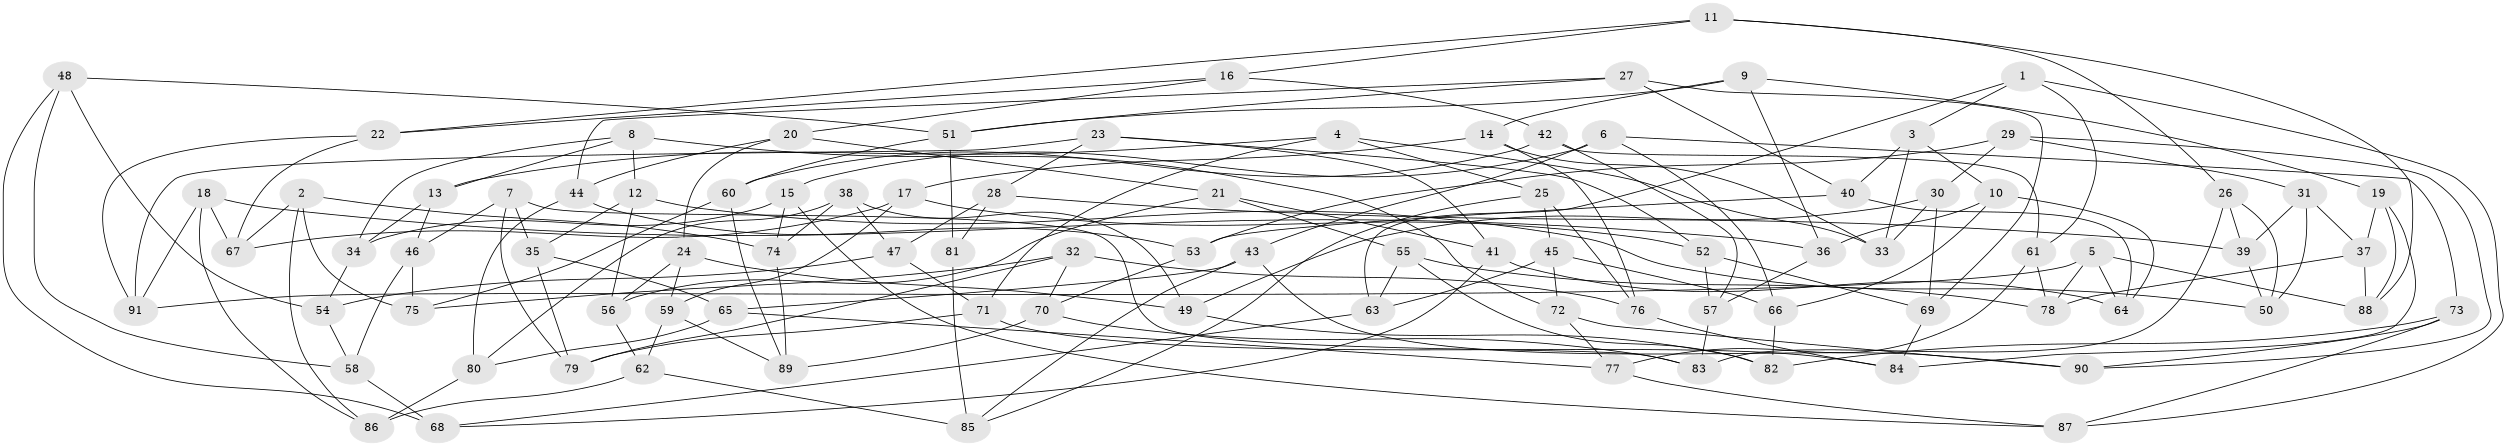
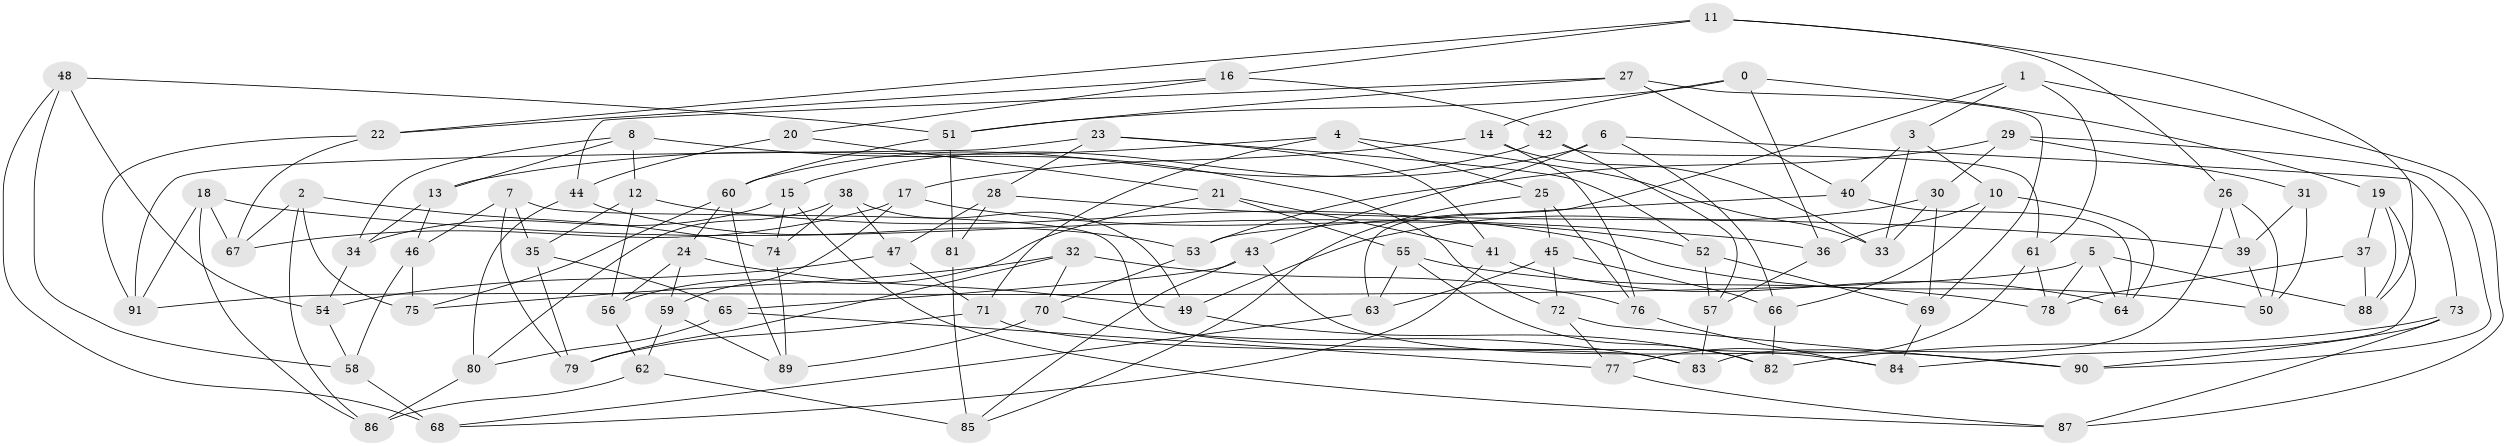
  graph {
    node [color=gray90 style=filled]
    1
    3
    61
    63
    87
    10
    33
    40
    78
    77
    68
    2
    67
    74
    75
    86
    89
    64
    66
    36
    53
    4
    13
    25
    71
    46
    34
    76
    45
    85
    79
    84
    5
    88
    91
    6
    15
    43
    73
    90
    65
    82
    7
    35
    83
    58
    8
    12
    72
    50
    56
    54
-   9
+   9 [label=0]
    14
    19
    51
    17
    37
    57
    81
    11
    16
    22
    26
    20
    42
    39
    62
    52
    59
    21
    24
    44
    60
    69
    18
    41
    55
    49
    80
    23
    28
    47
    27
    29
    30
    31
    70
    32
    38
    48
    1 -- 3
    1 -- 61
    1 -- 63
    1 -- 87
    3 -- 10
    3 -- 33
    3 -- 40
    61 -- 78
    61 -- 77
    63 -- 68
    10 -- 64
    10 -- 66
    10 -- 36
    40 -- 64
    40 -- 53
    77 -- 87
    2 -- 67
    2 -- 74
    2 -- 75
    2 -- 86
    74 -- 89
    66 -- 82
    36 -- 57
    53 -- 70
    4 -- 33
    4 -- 13
    4 -- 25
    4 -- 71
    13 -- 46
    13 -- 34
    25 -- 76
    25 -- 45
    25 -- 85
    71 -- 79
    71 -- 84
    46 -- 75
    46 -- 58
    34 -- 54
    76 -- 84
    45 -- 63
    45 -- 66
    45 -- 72
    5 -- 78
    5 -- 64
    5 -- 88
    5 -- 91
    6 -- 66
    6 -- 15
    6 -- 43
    6 -- 73
    15 -- 87
    15 -- 74
    15 -- 34
    43 -- 85
    43 -- 90
    43 -- 65
    73 -- 87
    73 -- 90
    73 -- 82
    65 -- 77
    65 -- 80
    7 -- 46
    7 -- 79
    7 -- 35
    7 -- 83
    35 -- 79
    35 -- 65
    58 -- 68
    8 -- 13
    8 -- 34
    8 -- 12
    8 -- 72
    12 -- 35
    12 -- 50
    12 -- 56
    72 -- 77
    72 -- 90
    56 -- 62
    54 -- 58
    9 -- 36
    9 -- 14
    9 -- 19
    9 -- 51
    14 -- 33
    14 -- 76
    14 -- 17
    19 -- 84
    19 -- 88
    19 -- 37
    51 -- 81
    51 -- 60
    17 -- 67
    17 -- 52
    17 -- 59
    37 -- 78
    37 -- 88
    57 -- 83
    81 -- 85
    11 -- 88
    11 -- 16
    11 -- 22
    11 -- 26
    16 -- 22
    16 -- 20
    16 -- 42
    22 -- 67
    22 -- 91
    26 -- 83
    26 -- 50
    26 -- 39
    20 -- 21
-   20 -- 24
+   60 -- 24
    20 -- 44
    42 -- 61
    42 -- 57
    42 -- 60
    39 -- 50
    62 -- 86
    62 -- 85
    52 -- 57
    52 -- 69
    59 -- 89
    59 -- 62
    21 -- 56
    21 -- 41
    21 -- 55
    24 -- 56
    24 -- 59
    24 -- 49
    44 -- 53
    44 -- 80
    60 -- 75
    60 -- 89
    69 -- 84
    18 -- 67
    18 -- 86
    18 -- 36
    18 -- 91
    41 -- 68
    41 -- 64
    55 -- 63
    55 -- 78
    55 -- 82
    49 -- 82
    80 -- 86
    23 -- 91
    23 -- 52
    23 -- 41
    23 -- 28
    28 -- 81
    28 -- 39
    28 -- 47
    47 -- 71
    47 -- 54
    27 -- 40
    27 -- 51
    27 -- 44
    27 -- 69
    29 -- 53
    29 -- 90
    29 -- 30
    29 -- 31
    30 -- 33
    30 -- 69
    30 -- 49
    31 -- 50
-   31 -- 37
    31 -- 39
    70 -- 89
    70 -- 83
    32 -- 75
    32 -- 76
    32 -- 79
    32 -- 70
    38 -- 74
    38 -- 49
    38 -- 80
    38 -- 47
    48 -- 68
    48 -- 58
    48 -- 54
    48 -- 51
  }
